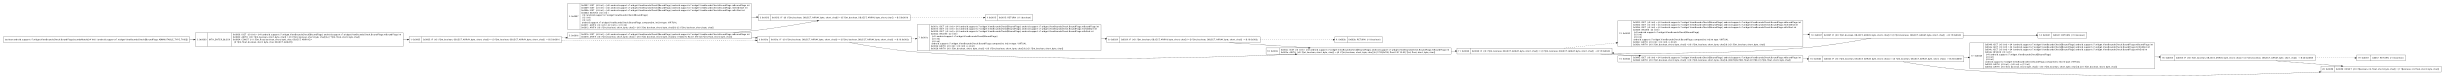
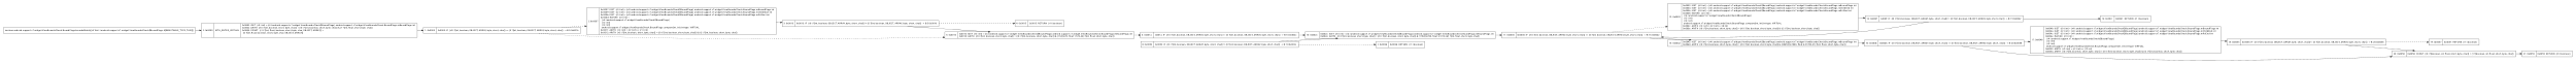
  digraph {
    fontname=Roboto
    rankdir=LR
    node [fontname=Roboto shape=record]
    edge [fontname=Roboto]
-   n1 [label="{0\:\ 0x0000|MTH_ENTER_BLOCK\l|0x0000: IGET  (r0 I:int) = (r4 I:android.support.v7.widget.ViewBoundsCheck$BoundFlags) android.support.v7.widget.ViewBoundsCheck.BoundFlags.mBoundFlags int \l0x0002: ARITH  (r0 I:?[int, boolean, short, byte, char]) = (r0 I:?[int, boolean, short, byte, char]) & (7 ?[int, float, short, byte, char]) \l0x0004: CONST  (r1 I:?[int, float, boolean, short, byte, char, OBJECT, ARRAY]) = \l  (0 ?[int, float, boolean, short, byte, char, OBJECT, ARRAY])\l \l}"]
+   n1 [label="{0\:\ 0x0000|MTH_ENTER_VIRTUAL\l|0x0000: IGET  (r0 I:int) = (r4 I:android.support.v7.widget.ViewBoundsCheck$BoundFlags) android.support.v7.widget.ViewBoundsCheck.BoundFlags.mBoundFlags int \l0x0002: ARITH  (r0 I:?[int, boolean, short, byte, char]) = (r0 I:?[int, boolean, short, byte, char]) & (7 ?[int, float, short, byte, char]) \l0x0004: CONST  (r1 I:?[int, float, boolean, short, byte, char, OBJECT, ARRAY]) = \l  (0 ?[int, float, boolean, short, byte, char, OBJECT, ARRAY])\l \l}"]
    n2 [label="{1\:\ 0x0005|0x0005: IF  (r0 I:?[int, boolean, OBJECT, ARRAY, byte, short, char]) == (0 ?[int, boolean, OBJECT, ARRAY, byte, short, char])  \-\> B:5:0x0016 \l}"]
    n3 [label="{2\:\ 0x0007|0x0007: IGET  (r0 I:int) = (r4 I:android.support.v7.widget.ViewBoundsCheck$BoundFlags) android.support.v7.widget.ViewBoundsCheck.BoundFlags.mBoundFlags int \l0x0009: IGET  (r2 I:int) = (r4 I:android.support.v7.widget.ViewBoundsCheck$BoundFlags) android.support.v7.widget.ViewBoundsCheck.BoundFlags.mChildStart int \l0x000b: IGET  (r3 I:int) = (r4 I:android.support.v7.widget.ViewBoundsCheck$BoundFlags) android.support.v7.widget.ViewBoundsCheck.BoundFlags.mRvStart int \l0x000d: INVOKE  (r2 I:int) = \l  (r4 I:android.support.v7.widget.ViewBoundsCheck$BoundFlags)\l  (r2 I:int)\l  (r3 I:int)\l android.support.v7.widget.ViewBoundsCheck.BoundFlags.compare(int, int):int type: VIRTUAL \l0x0011: ARITH  (r2 I:int) = (r2 I:int) \<\< (r1 I:int) \l0x0012: ARITH  (r0 I:?[int, boolean, short, byte, char]) = (r0 I:?[int, boolean, short, byte, char]) & (r2 I:?[int, boolean, short, byte, char]) \l}"]
    n4 [label="{5\:\ 0x0016|0x0016: IGET  (r0 I:int) = (r4 I:android.support.v7.widget.ViewBoundsCheck$BoundFlags) android.support.v7.widget.ViewBoundsCheck.BoundFlags.mBoundFlags int \l0x0018: ARITH  (r0 I:?[int, boolean, short, byte, char]) = (r0 I:?[int, boolean, short, byte, char]) & (112(0x70, float:1.57E\-43) ?[int, float, short, byte, char]) \l}"]
    n5 [label="{3\:\ 0x0013|0x0013: IF  (r0 I:?[int, boolean, OBJECT, ARRAY, byte, short, char]) != (0 ?[int, boolean, OBJECT, ARRAY, byte, short, char])  \-\> B:5:0x0016 \l}"]
    n6 [label="{6\:\ 0x001a|0x001a: IF  (r0 I:?[int, boolean, OBJECT, ARRAY, byte, short, char]) == (0 ?[int, boolean, OBJECT, ARRAY, byte, short, char])  \-\> B:10:0x002c \l}"]
    n7 [label="{4\:\ 0x0015|0x0015: RETURN  (r1 I:boolean) \l}"]
-   n8 [label="{7\:\ 0x001c|0x001c: IGET  (r0 I:int) = (r4 I:android.support.v7.widget.ViewBoundsCheck$BoundFlags) android.support.v7.widget.ViewBoundsCheck.BoundFlags.mBoundFlags int \l0x001e: IGET  (r2 I:int) = (r4 I:android.support.v7.widget.ViewBoundsCheck$BoundFlags) android.support.v7.widget.ViewBoundsCheck.BoundFlags.mChildStart int \l0x0020: IGET  (r3 I:int) = (r4 I:android.support.v7.widget.ViewBoundsCheck$BoundFlags) android.support.v7.widget.ViewBoundsCheck.BoundFlags.mRvEnd int \l0x0022: INVOKE  (r2 I:int) = \l  (r4 I:android.support.v7.widget.ViewBoundsCheck$BoundFlags)\l  (r2 I:int)\l  (r3 I:int)\l android.support.v7.widget.ViewBoundsCheck.BoundFlags.compare(int, int):int type: VIRTUAL \l0x0026: ARITH  (r2 I:int) = (r2 I:int) \<\< (4 int) \l0x0028: ARITH  (r0 I:?[int, boolean, short, byte, char]) = (r0 I:?[int, boolean, short, byte, char]) & (r2 I:?[int, boolean, short, byte, char]) \l}"]
    n9 [label="{10\:\ 0x002c|0x002c: IGET  (r0 I:int) = (r4 I:android.support.v7.widget.ViewBoundsCheck$BoundFlags) android.support.v7.widget.ViewBoundsCheck.BoundFlags.mBoundFlags int \l0x002e: ARITH  (r0 I:?[int, boolean, short, byte, char]) = (r0 I:?[int, boolean, short, byte, char]) & (1792(0x700, float:2.511E\-42) ?[int, float, short, byte, char]) \l}"]
    n10 [label="{8\:\ 0x0029|0x0029: IF  (r0 I:?[int, boolean, OBJECT, ARRAY, byte, short, char]) != (0 ?[int, boolean, OBJECT, ARRAY, byte, short, char])  \-\> B:10:0x002c \l}"]
    n11 [label="{11\:\ 0x0030|0x0030: IF  (r0 I:?[int, boolean, OBJECT, ARRAY, byte, short, char]) == (0 ?[int, boolean, OBJECT, ARRAY, byte, short, char])  \-\> B:15:0x0042 \l}"]
    n12 [label="{9\:\ 0x002b|0x002b: RETURN  (r1 I:boolean) \l}"]
    n13 [label="{12\:\ 0x0032|0x0032: IGET  (r0 I:int) = (r4 I:android.support.v7.widget.ViewBoundsCheck$BoundFlags) android.support.v7.widget.ViewBoundsCheck.BoundFlags.mBoundFlags int \l0x0034: IGET  (r2 I:int) = (r4 I:android.support.v7.widget.ViewBoundsCheck$BoundFlags) android.support.v7.widget.ViewBoundsCheck.BoundFlags.mChildEnd int \l0x0036: IGET  (r3 I:int) = (r4 I:android.support.v7.widget.ViewBoundsCheck$BoundFlags) android.support.v7.widget.ViewBoundsCheck.BoundFlags.mRvStart int \l0x0038: INVOKE  (r2 I:int) = \l  (r4 I:android.support.v7.widget.ViewBoundsCheck$BoundFlags)\l  (r2 I:int)\l  (r3 I:int)\l android.support.v7.widget.ViewBoundsCheck.BoundFlags.compare(int, int):int type: VIRTUAL \l0x003c: ARITH  (r2 I:int) = (r2 I:int) \<\< (8 int) \l0x003e: ARITH  (r0 I:?[int, boolean, short, byte, char]) = (r0 I:?[int, boolean, short, byte, char]) & (r2 I:?[int, boolean, short, byte, char]) \l}"]
    n14 [label="{15\:\ 0x0042|0x0042: IGET  (r0 I:int) = (r4 I:android.support.v7.widget.ViewBoundsCheck$BoundFlags) android.support.v7.widget.ViewBoundsCheck.BoundFlags.mBoundFlags int \l0x0044: ARITH  (r0 I:?[int, boolean, short, byte, char]) = (r0 I:?[int, boolean, short, byte, char]) & (28672(0x7000, float:4.0178E\-41) ?[int, float, short, byte, char]) \l}"]
    n15 [label="{13\:\ 0x003f|0x003f: IF  (r0 I:?[int, boolean, OBJECT, ARRAY, byte, short, char]) != (0 ?[int, boolean, OBJECT, ARRAY, byte, short, char])  \-\> B:15:0x0042 \l}"]
    n16 [label="{16\:\ 0x0046|0x0046: IF  (r0 I:?[int, boolean, OBJECT, ARRAY, byte, short, char]) == (0 ?[int, boolean, OBJECT, ARRAY, byte, short, char])  \-\> B:20:0x0058 \l}"]
    n17 [label="{14\:\ 0x0041|0x0041: RETURN  (r1 I:boolean) \l}"]
    n18 [label="{17\:\ 0x0048|0x0048: IGET  (r0 I:int) = (r4 I:android.support.v7.widget.ViewBoundsCheck$BoundFlags) android.support.v7.widget.ViewBoundsCheck.BoundFlags.mBoundFlags int \l0x004a: IGET  (r2 I:int) = (r4 I:android.support.v7.widget.ViewBoundsCheck$BoundFlags) android.support.v7.widget.ViewBoundsCheck.BoundFlags.mChildEnd int \l0x004c: IGET  (r3 I:int) = (r4 I:android.support.v7.widget.ViewBoundsCheck$BoundFlags) android.support.v7.widget.ViewBoundsCheck.BoundFlags.mRvEnd int \l0x004e: INVOKE  (r2 I:int) = \l  (r4 I:android.support.v7.widget.ViewBoundsCheck$BoundFlags)\l  (r2 I:int)\l  (r3 I:int)\l android.support.v7.widget.ViewBoundsCheck.BoundFlags.compare(int, int):int type: VIRTUAL \l0x0052: ARITH  (r2 I:int) = (r2 I:int) \<\< (12 int) \l0x0054: ARITH  (r0 I:?[int, boolean, short, byte, char]) = (r0 I:?[int, boolean, short, byte, char]) & (r2 I:?[int, boolean, short, byte, char]) \l}"]
    n19 [label="{20\:\ 0x0058|0x0058: CONST  (r0 I:?[boolean, int, float, short, byte, char]) = (1 ?[boolean, int, float, short, byte, char]) \l}"]
    n20 [label="{18\:\ 0x0055|0x0055: IF  (r0 I:?[int, boolean, OBJECT, ARRAY, byte, short, char]) != (0 ?[int, boolean, OBJECT, ARRAY, byte, short, char])  \-\> B:20:0x0058 \l}"]
+   n21 [label="{21\:\ 0x0059|0x0059: RETURN  (r0 I:boolean) \l}"]
    n22 [label="{19\:\ 0x0057|0x0057: RETURN  (r1 I:boolean) \l}"]
    n23 [label="{boolean android.support.v7.widget.ViewBoundsCheck.BoundFlags.boundsMatch((r4 'this' I:android.support.v7.widget.ViewBoundsCheck$BoundFlags A[IMMUTABLE_TYPE, THIS])) }"]
    n1 -> n2
-   n2 -> n6 [style=dashed]
+   n2 -> n3 [style=dashed]
    n2 -> n4 [style=dashed]
    n3 -> n5
    n4 -> n6
-   n4 -> n5
+   n5 -> n4
    n5 -> n7 [style=dashed]
-   n6 -> n8 [style=dashed]
    n6 -> n9
-   n8 -> n10
    n9 -> n11
    n10 -> n9
    n10 -> n12 [style=dashed]
    n11 -> n13 [style=dashed]
    n11 -> n14
    n13 -> n15
    n14 -> n16
    n15 -> n11
    n15 -> n17 [style=solid]
    n16 -> n18 [style=solid]
    n16 -> n19
    n18 -> n20
+   n19 -> n21
    n20 -> n19
    n20 -> n22 [style=dashed]
    n23 -> n1
  }
